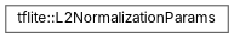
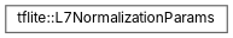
  digraph {
    rankdir=LR
    fontname=Inter
-   n1 [color=grey40 fillcolor=white fontname=Inter fontsize=10 height=0.2 label="tflite::L2NormalizationParams" shape=box style=filled width=0.4]
+   n1 [color=grey40 fillcolor=white fontname=Inter fontsize=10 height=0.2 label="tflite::L7NormalizationParams" shape=box style=filled width=0.4]
  }
